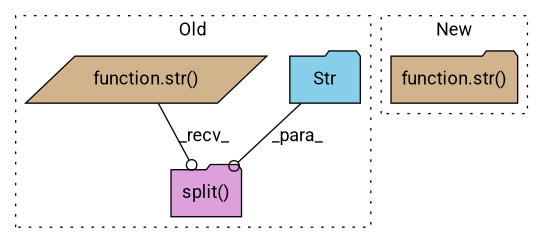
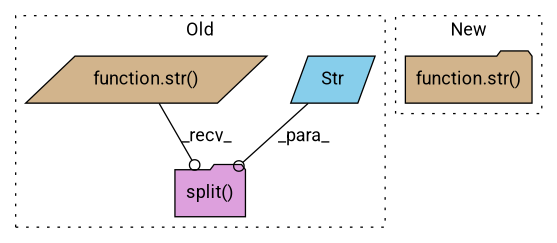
  digraph {
    fontname=Roboto
    node [a=75 l="4,1" shape=folder style=filled fillcolor=tan fontname=Roboto]
    edge [arrowhead=odot fontname=Roboto]
    n1 [l="43,1" label="split()" s="643,689" fillcolor=plum]
-   n2 [a=66 l=3 label=Str s=686 fillcolor=skyblue]
+   n2 [a=66 l=3 label=Str s=686 shape=parallelogram fillcolor=skyblue]
    n3 [label="function.str()" s="643,663" shape=parallelogram]
    n4 [label="function.str()" s="692,716"]
    subgraph cluster_1 {
      label=Old
      style=dotted
      n1
      n2
      n3
    }
    subgraph cluster_2 {
      label=New
      style=dotted
      n4
    }
    n2 -> n1 [label=_para_]
    n3 -> n1 [label=_recv_]
  }
